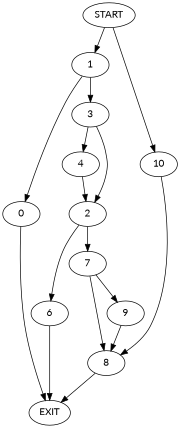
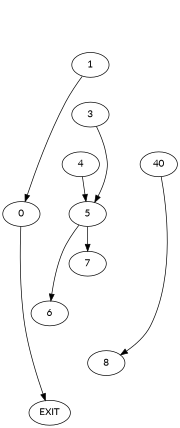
  digraph {
    fontname=Lato
    node [fontname=Lato]
    edge [fontname=Lato]
-   n1 [label=START]
    1
-   10
+   10 [label=40]
    n4 [label=0]
    3
    8
    n7 [label=EXIT]
    4
-   5 [label=2]
+   5
    6
    7
-   9
-   n1 -> 1
-   n1 -> 10
    1 -> n4
-   1 -> 3
    10 -> 8
    n4 -> n7
-   3 -> 4
    3 -> 5
-   8 -> n7
    4 -> 5
    5 -> 6
    5 -> 7
-   6 -> n7
-   7 -> 8
-   7 -> 9
-   9 -> 8
  }
